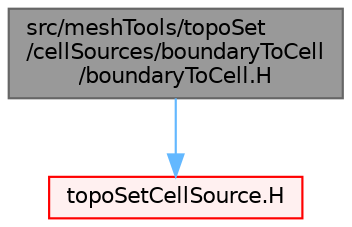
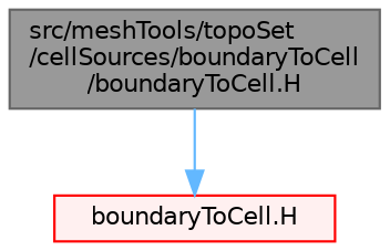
  digraph {
    node [fontname=Helvetica fontsize=10 shape=box style=filled]
    n1 [color=gray40 fillcolor=grey60 fontcolor=black height=0.2 label="src/meshTools/topoSet\l/cellSources/boundaryToCell\l/boundaryToCell.H" width=0.4]
-   n2 [color=red fillcolor="#FFF0F0" height=0.2 label="topoSetCellSource.H" width=0.4]
+   n2 [color=red fillcolor="#FFF0F0" height=0.2 label="boundaryToCell.H" width=0.4]
    n1 -> n2 [color=steelblue1 fontname=Helvetica fontsize=10 labelfontname=Helvetica labelfontsize=10 style=solid]
  }
